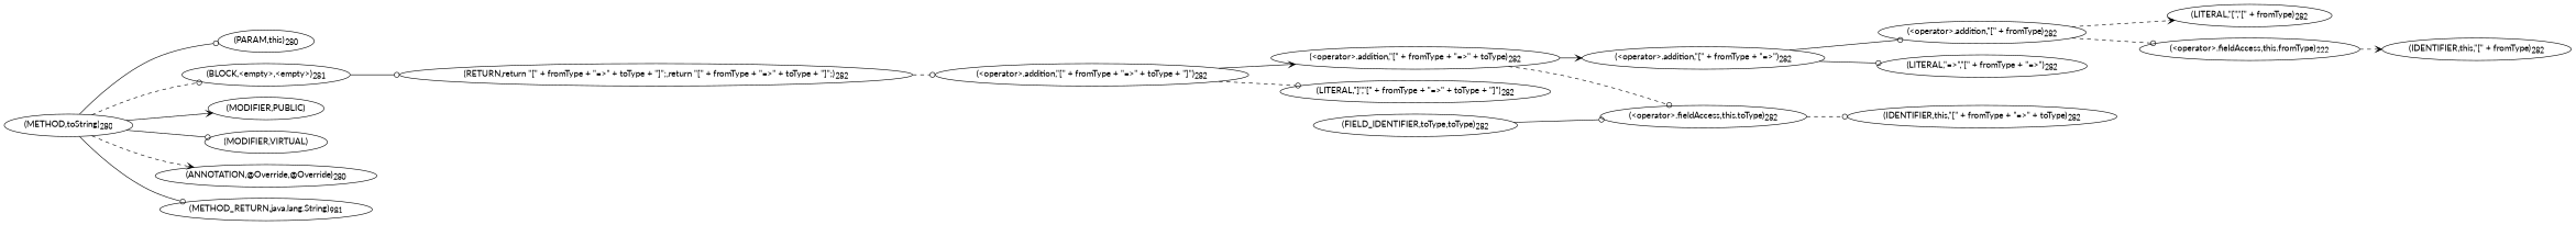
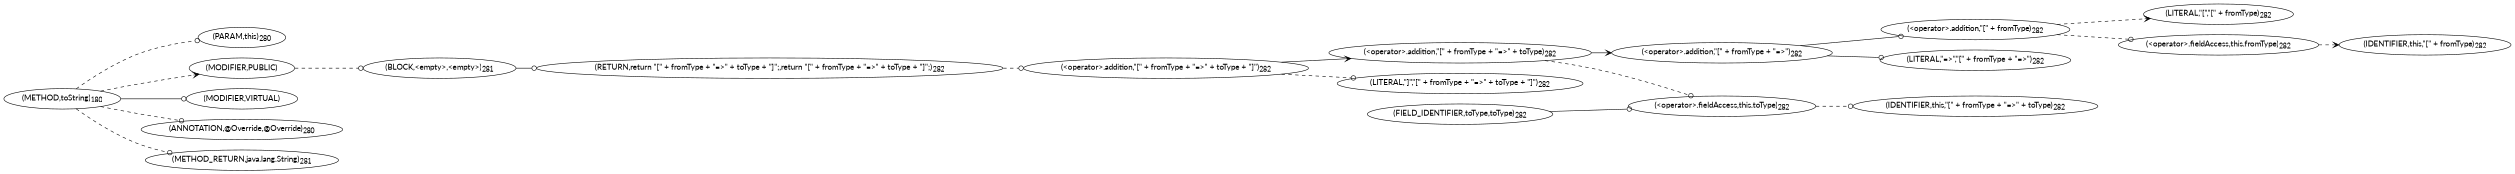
  digraph {
    fontname=Lato
    rankdir=LR
    node [fontname=Lato]
    edge [arrowhead=odot fontname=Lato style=dashed]
-   n1 [label=<(METHOD,toString)<SUB>280</SUB>>]
+   n1 [label=<(METHOD,toString)<SUB>180</SUB>>]
    n2 [label=<(PARAM,this)<SUB>280</SUB>>]
    n3 [label=<(BLOCK,&lt;empty&gt;,&lt;empty&gt;)<SUB>281</SUB>>]
    n4 [label=<(MODIFIER,PUBLIC)>]
    n5 [label=<(MODIFIER,VIRTUAL)>]
    n6 [label=<(ANNOTATION,@Override,@Override)<SUB>280</SUB>>]
-   n7 [label=<(METHOD_RETURN,java.lang.String)<SUB>981</SUB>>]
+   n7 [label=<(METHOD_RETURN,java.lang.String)<SUB>281</SUB>>]
    n8 [label=<(RETURN,return &quot;[&quot; + fromType + &quot;=&gt;&quot; + toType + &quot;]&quot;;,return &quot;[&quot; + fromType + &quot;=&gt;&quot; + toType + &quot;]&quot;;)<SUB>282</SUB>>]
    n9 [label=<(&lt;operator&gt;.addition,&quot;[&quot; + fromType + &quot;=&gt;&quot; + toType + &quot;]&quot;)<SUB>282</SUB>>]
    n10 [label=<(&lt;operator&gt;.addition,&quot;[&quot; + fromType + &quot;=&gt;&quot; + toType)<SUB>282</SUB>>]
    n11 [label=<(LITERAL,&quot;]&quot;,&quot;[&quot; + fromType + &quot;=&gt;&quot; + toType + &quot;]&quot;)<SUB>282</SUB>>]
    n12 [label=<(&lt;operator&gt;.addition,&quot;[&quot; + fromType + &quot;=&gt;&quot;)<SUB>282</SUB>>]
    n13 [label=<(&lt;operator&gt;.fieldAccess,this.toType)<SUB>282</SUB>>]
    n14 [label=<(&lt;operator&gt;.addition,&quot;[&quot; + fromType)<SUB>282</SUB>>]
    n15 [label=<(LITERAL,&quot;=&gt;&quot;,&quot;[&quot; + fromType + &quot;=&gt;&quot;)<SUB>282</SUB>>]
    n16 [label=<(IDENTIFIER,this,&quot;[&quot; + fromType + &quot;=&gt;&quot; + toType)<SUB>282</SUB>>]
    n17 [label=<(LITERAL,&quot;[&quot;,&quot;[&quot; + fromType)<SUB>282</SUB>>]
-   n18 [label=<(&lt;operator&gt;.fieldAccess,this.fromType)<SUB>222</SUB>>]
+   n18 [label=<(&lt;operator&gt;.fieldAccess,this.fromType)<SUB>282</SUB>>]
    n19 [label=<(IDENTIFIER,this,&quot;[&quot; + fromType)<SUB>282</SUB>>]
    n20 [label=<(FIELD_IDENTIFIER,toType,toType)<SUB>282</SUB>>]
-   n1 -> n2 [style=solid]
-   n1 -> n3
-   n1 -> n4 [arrowhead=vee style=solid]
+   n1 -> n2
+   n4 -> n3
+   n1 -> n4 [arrowhead=vee]
    n1 -> n5 [style=solid]
-   n1 -> n6 [arrowhead=vee]
-   n1 -> n7 [style=solid]
+   n1 -> n6
+   n1 -> n7
    n3 -> n8 [style=solid]
    n8 -> n9
    n9 -> n10 [arrowhead=vee style=solid]
    n9 -> n11
    n10 -> n12 [arrowhead=vee style=solid]
    n10 -> n13
    n12 -> n14 [style=solid]
    n12 -> n15 [style=solid]
    n13 -> n16
    n14 -> n17 [arrowhead=vee]
    n14 -> n18
    n18 -> n19 [arrowhead=vee]
    n20 -> n13 [style=solid]
  }
